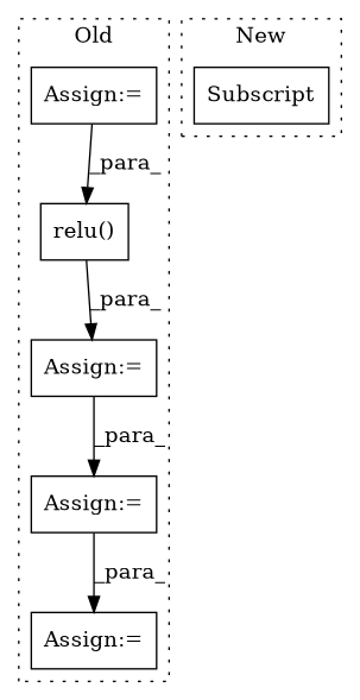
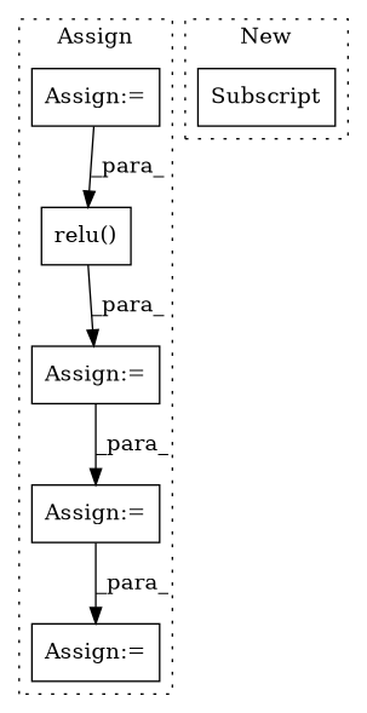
  digraph {
    node [a=68 l=3 shape=box]
    n1 [a=75 l="7,1" label="relu()" s="7554,7565"]
    n2 [label="Assign:=" s=7551]
    n3 [label="Assign:=" s=7580]
    n4 [l=12 label="Assign:=" s=7691]
    n5 [label="Assign:=" s=7485]
    n6 [a=63 l="14,0" label=Subscript s="8520,0"]
    subgraph cluster_1 {
-     label=Old
+     label=Assign
      style=dotted
      n1
      n2
      n3
      n4
      n5
    }
    subgraph cluster_2 {
      label=New
      style=dotted
      n6
    }
    n1 -> n2 [label=_para_]
    n2 -> n3 [label=_para_]
    n3 -> n4 [label=_para_]
    n5 -> n1 [label=_para_]
  }
